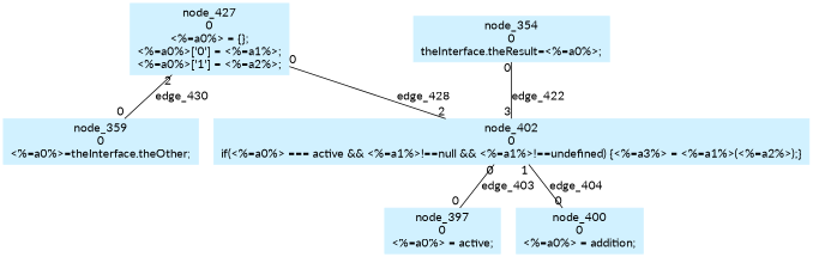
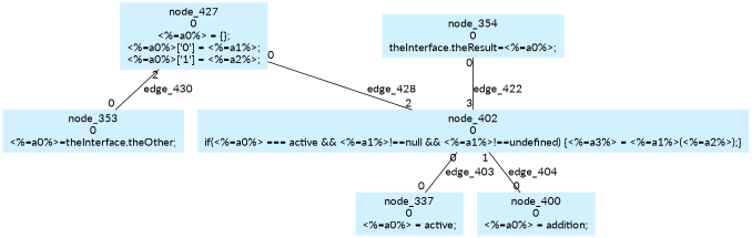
  digraph {
    fontname=Lato
    node [color="#d1f1ff" fontname=Lato shape=box style=filled]
    edge [arrowHead=none dir=none fontname=Lato headlabel=0 taillabel=0]
-   n1 [label="node_359\n0\n<%=a0%>=theInterface.theOther;\n"]
+   n1 [label="node_353\n0\n<%=a0%>=theInterface.theOther;\n"]
    n2 [label="node_354\n0\ntheInterface.theResult=<%=a0%>;\n"]
    n3 [label="node_402\n0\nif(<%=a0%> === active && <%=a1%>!==null && <%=a1%>!==undefined) {<%=a3%> = <%=a1%>(<%=a2%>);}\n"]
-   n4 [label="node_397\n0\n<%=a0%> = active;\n"]
+   n4 [label="node_337\n0\n<%=a0%> = active;\n"]
    n5 [label="node_400\n0\n<%=a0%> = addition;\n"]
    n6 [label="node_427\n0\n<%=a0%> = {};\n<%=a0%>['0'] = <%=a1%>;\n<%=a0%>['1'] = <%=a2%>;\n"]
    n2 -> n3 [headlabel=3 label=edge_422]
    n3 -> n4 [label=edge_403]
    n3 -> n5 [label=edge_404 taillabel=1]
    n6 -> n1 [label=edge_430 taillabel=2]
    n6 -> n3 [headlabel=2 label=edge_428]
  }
